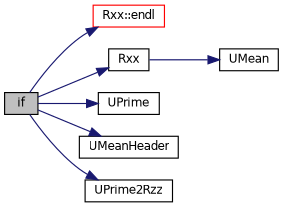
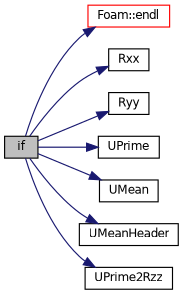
  digraph {
    rankdir=LR
    node [color=black fontname=Helvetica fontsize=10 shape=record]
    edge [color=midnightblue fontname=Helvetica fontsize=10 labelfontname=Helvetica labelfontsize=10 style=solid]
    n1 [fillcolor=grey75 fontcolor=black height=0.2 label=if style=filled width=0.4]
-   n2 [color=red height=0.2 label="Rxx::endl" width=0.4]
+   n2 [color=red height=0.2 label="Foam::endl" width=0.4]
    n3 [height=0.2 label=Rxx width=0.4]
+   n4 [height=0.2 label=Ryy width=0.4]
    n5 [height=0.2 label=UPrime width=0.4]
    n6 [height=0.2 label=UMean width=0.4]
    n7 [height=0.2 label=UMeanHeader width=0.4]
    n8 [height=0.2 label=UPrime2Rzz width=0.4]
    n1 -> n2
    n1 -> n3
+   n1 -> n4
    n1 -> n5
-   n3 -> n6
+   n1 -> n6
    n1 -> n7
    n1 -> n8
  }
